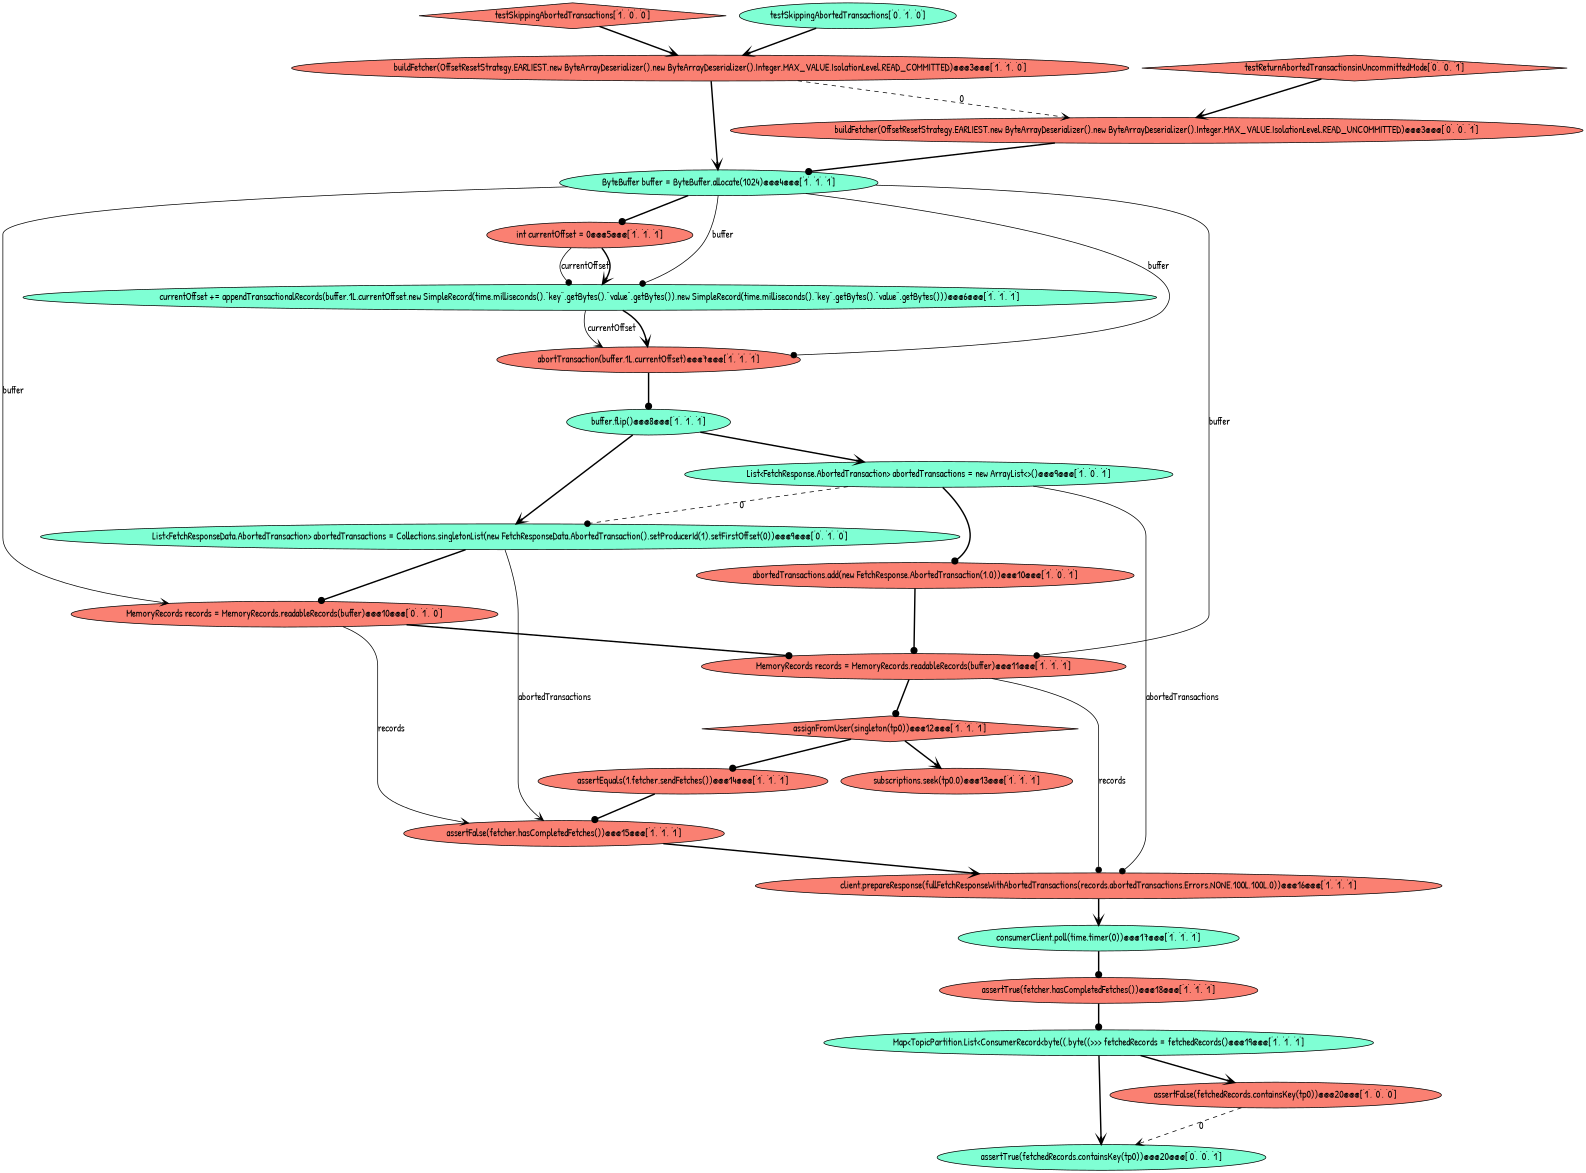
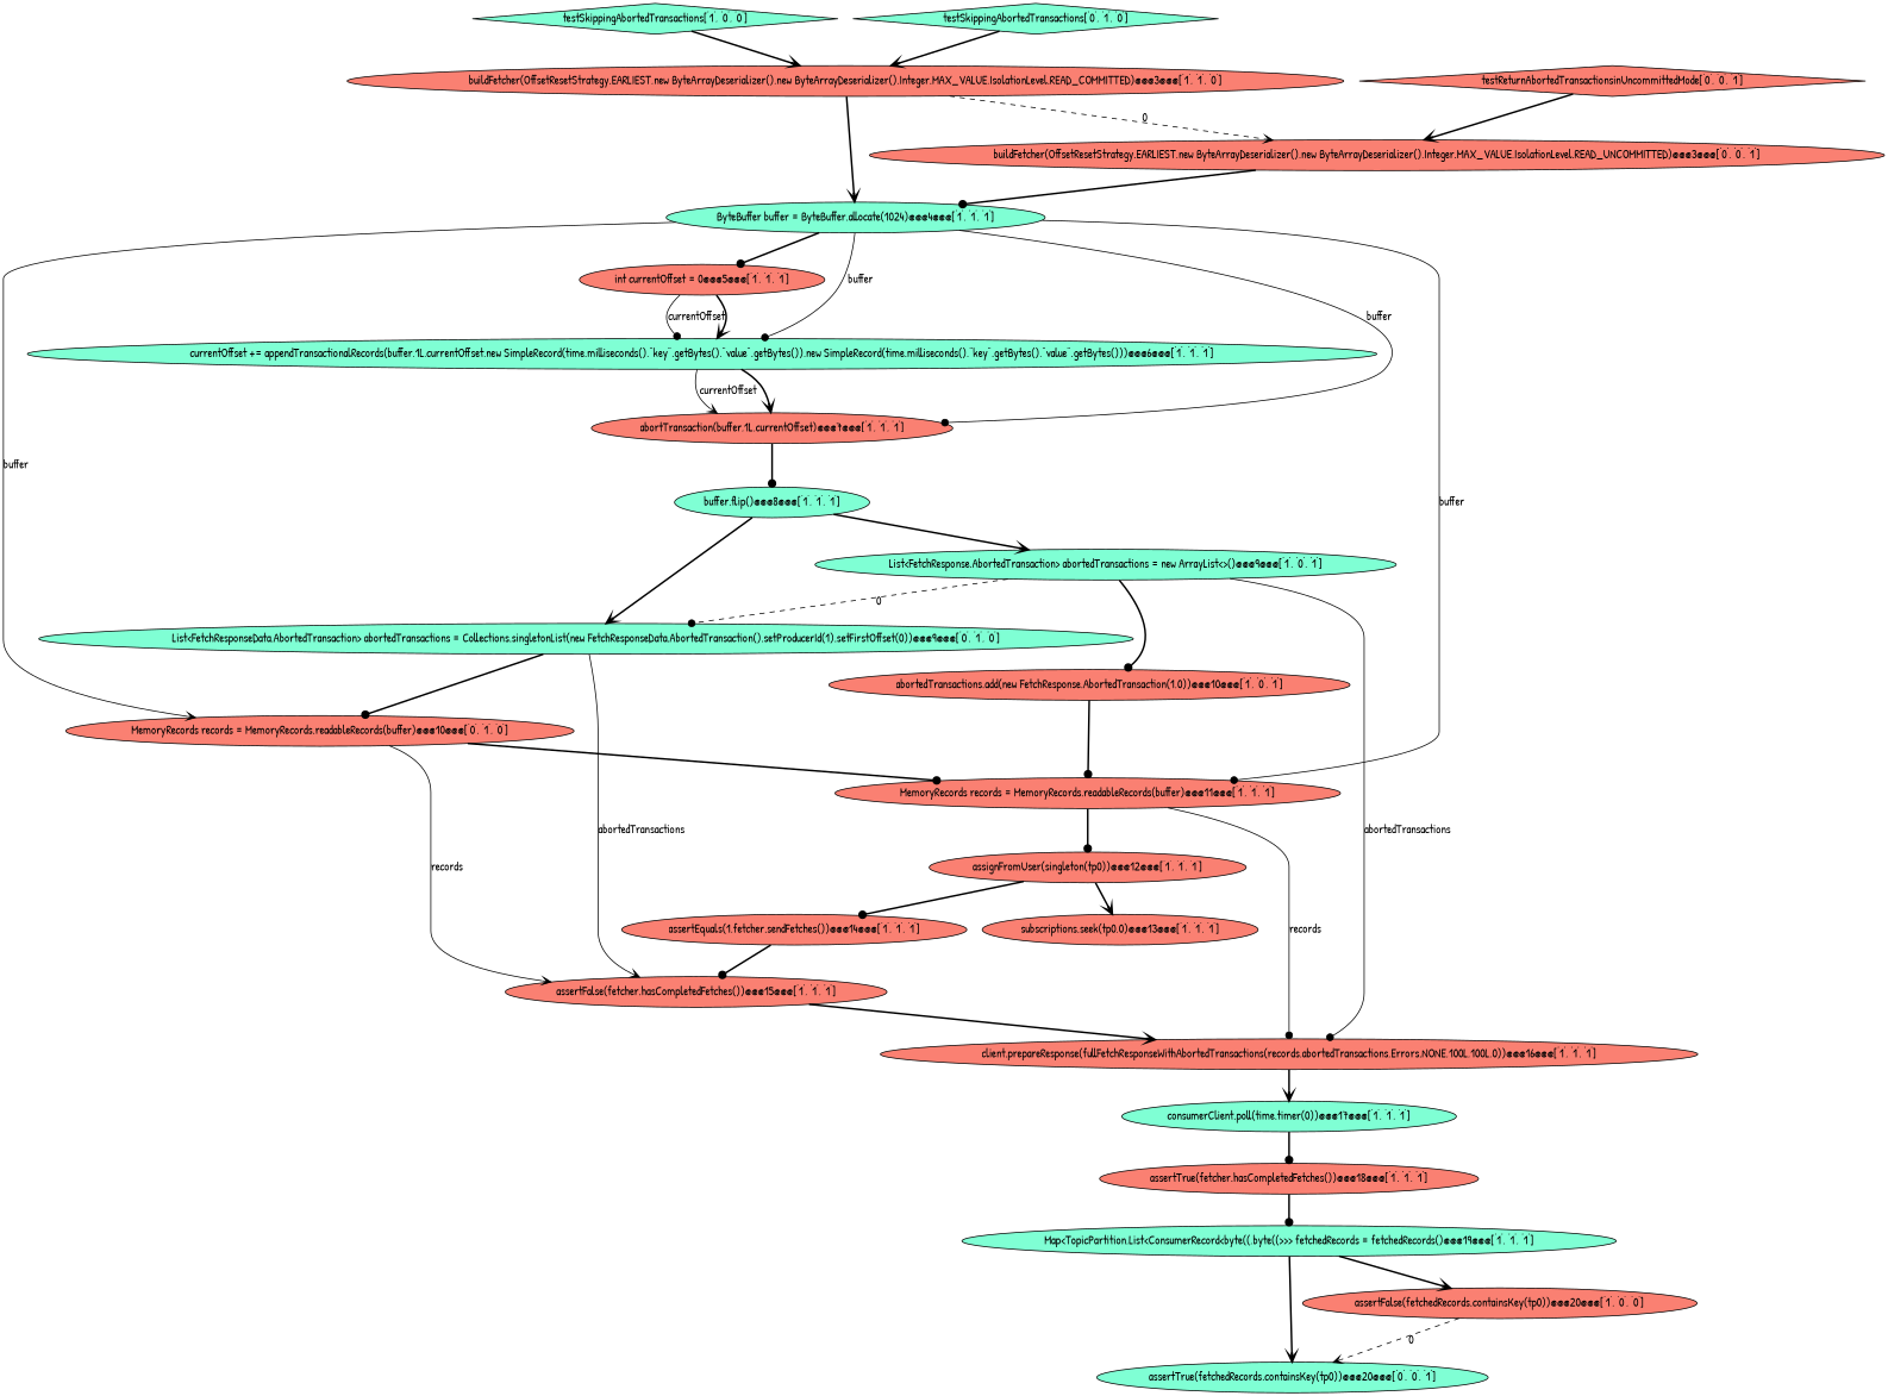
  digraph {
    fontname="Patrick Hand"
    node [fillcolor=salmon fontname="Patrick Hand" shape=ellipse style=filled]
    edge [arrowhead=dot fontname="Patrick Hand" style=bold]
    n1 [fillcolor=aquamarine label="List<FetchResponseData.AbortedTransaction> abortedTransactions = Collections.singletonList(new FetchResponseData.AbortedTransaction().setProducerId(1).setFirstOffset(0))@@@9@@@['0', '1', '0']"]
    n2 [label="MemoryRecords records = MemoryRecords.readableRecords(buffer)@@@10@@@['0', '1', '0']"]
    n3 [label="assertFalse(fetcher.hasCompletedFetches())@@@15@@@['1', '1', '1']"]
    n4 [label="MemoryRecords records = MemoryRecords.readableRecords(buffer)@@@11@@@['1', '1', '1']"]
    n5 [label="client.prepareResponse(fullFetchResponseWithAbortedTransactions(records,abortedTransactions,Errors.NONE,100L,100L,0))@@@16@@@['1', '1', '1']"]
    n6 [label="abortTransaction(buffer,1L,currentOffset)@@@7@@@['1', '1', '1']"]
    n7 [fillcolor=aquamarine label="buffer.flip()@@@8@@@['1', '1', '1']"]
    n8 [fillcolor=aquamarine label="List<FetchResponse.AbortedTransaction> abortedTransactions = new ArrayList<>()@@@9@@@['1', '0', '1']"]
    n9 [label="assertEquals(1,fetcher.sendFetches())@@@14@@@['1', '1', '1']"]
    n10 [fillcolor=aquamarine label="currentOffset += appendTransactionalRecords(buffer,1L,currentOffset,new SimpleRecord(time.milliseconds(),\"key\".getBytes(),\"value\".getBytes()),new SimpleRecord(time.milliseconds(),\"key\".getBytes(),\"value\".getBytes()))@@@6@@@['1', '1', '1']"]
-   n11 [label="assignFromUser(singleton(tp0))@@@12@@@['1', '1', '1']" shape=diamond]
+   n11 [label="assignFromUser(singleton(tp0))@@@12@@@['1', '1', '1']"]
    n12 [label="subscriptions.seek(tp0,0)@@@13@@@['1', '1', '1']"]
    n13 [fillcolor=aquamarine label="consumerClient.poll(time.timer(0))@@@17@@@['1', '1', '1']"]
-   n14 [label="testSkippingAbortedTransactions['1', '0', '0']" shape=diamond]
+   n14 [fillcolor=aquamarine label="testSkippingAbortedTransactions['1', '0', '0']" shape=diamond]
    n15 [label="buildFetcher(OffsetResetStrategy.EARLIEST,new ByteArrayDeserializer(),new ByteArrayDeserializer(),Integer.MAX_VALUE,IsolationLevel.READ_COMMITTED)@@@3@@@['1', '1', '0']"]
    n16 [label="buildFetcher(OffsetResetStrategy.EARLIEST,new ByteArrayDeserializer(),new ByteArrayDeserializer(),Integer.MAX_VALUE,IsolationLevel.READ_UNCOMMITTED)@@@3@@@['0', '0', '1']"]
    n17 [fillcolor=aquamarine label="ByteBuffer buffer = ByteBuffer.allocate(1024)@@@4@@@['1', '1', '1']"]
    n18 [label="int currentOffset = 0@@@5@@@['1', '1', '1']"]
    n19 [label="assertTrue(fetcher.hasCompletedFetches())@@@18@@@['1', '1', '1']"]
    n20 [fillcolor=aquamarine label="Map<TopicPartition,List<ConsumerRecord<byte((,byte((>>> fetchedRecords = fetchedRecords()@@@19@@@['1', '1', '1']"]
    n21 [fillcolor=aquamarine label="assertTrue(fetchedRecords.containsKey(tp0))@@@20@@@['0', '0', '1']"]
    n22 [label="assertFalse(fetchedRecords.containsKey(tp0))@@@20@@@['1', '0', '0']"]
-   n23 [fillcolor=aquamarine label="testSkippingAbortedTransactions['0', '1', '0']"]
+   n23 [fillcolor=aquamarine label="testSkippingAbortedTransactions['0', '1', '0']" shape=diamond]
    n24 [label="abortedTransactions.add(new FetchResponse.AbortedTransaction(1,0))@@@10@@@['1', '0', '1']"]
    n25 [label="testReturnAbortedTransactionsinUncommittedMode['0', '0', '1']" shape=diamond]
    n1 -> n2
    n1 -> n3 [arrowhead=vee label=abortedTransactions style=solid]
    n2 -> n3 [arrowhead=vee label=records style=solid]
    n2 -> n4
    n3 -> n5 [arrowhead=vee]
    n4 -> n5 [label=records style=solid]
    n4 -> n11
    n5 -> n13 [arrowhead=vee]
    n6 -> n7
    n7 -> n1 [arrowhead=vee]
    n7 -> n8 [arrowhead=vee]
    n8 -> n1 [label=0 style=dashed]
    n8 -> n5 [label=abortedTransactions style=solid]
    n8 -> n24
    n9 -> n3
    n10 -> n6 [arrowhead=vee]
    n10 -> n6 [arrowhead=vee label=currentOffset style=solid]
    n11 -> n9
    n11 -> n12 [arrowhead=vee]
    n13 -> n19
    n14 -> n15 [arrowhead=vee]
    n15 -> n16 [arrowhead=vee label=0 style=dashed]
    n15 -> n17 [arrowhead=vee]
    n16 -> n17
    n17 -> n2 [arrowhead=vee label=buffer style=solid]
    n17 -> n4 [label=buffer style=solid]
    n17 -> n6 [label=buffer style=solid]
    n17 -> n10 [label=buffer style=solid]
    n17 -> n18
    n18 -> n10 [label=currentOffset style=solid]
    n18 -> n10 [arrowhead=vee]
    n19 -> n20
    n20 -> n21 [arrowhead=vee]
    n20 -> n22 [arrowhead=vee]
    n22 -> n21 [arrowhead=vee label=0 style=dashed]
    n23 -> n15 [arrowhead=vee]
    n24 -> n4
    n25 -> n16 [arrowhead=vee]
  }
